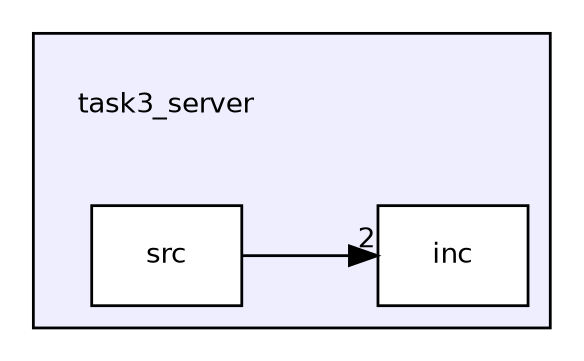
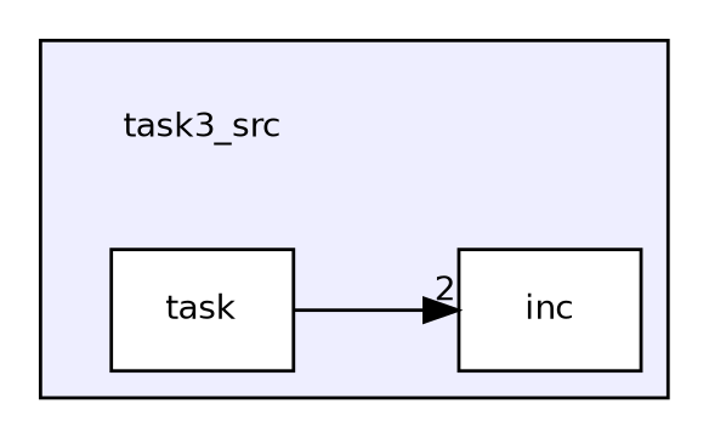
  digraph {
    compound=true
    rankdir=LR
    node [fontname=Helvetica fontsize=10 shape=box color=black fillcolor=white style=filled]
-   n1 [label=task3_server shape=plaintext color="" fillcolor="" style=""]
+   n1 [label=task3_src shape=plaintext color="" fillcolor="" style=""]
    n2 [label=inc]
-   n3 [label=src]
+   n3 [label=task]
    subgraph cluster_1 {
      bgcolor="#eeeeff"
      pencolor=black
      n1
      n2
      n3
    }
    n3 -> n2 [headlabel=2 labeldistance=1.5 labelfontname=Helvetica labelfontsize=10]
  }
